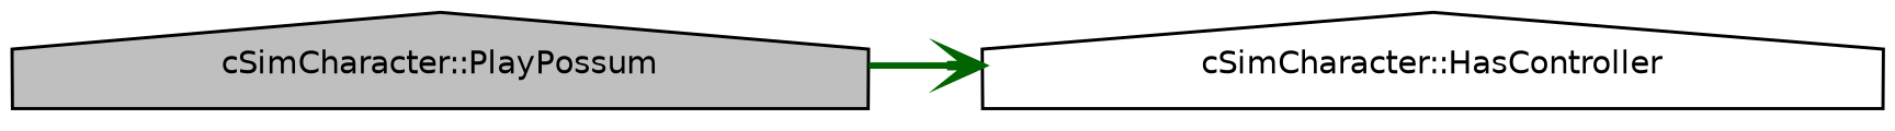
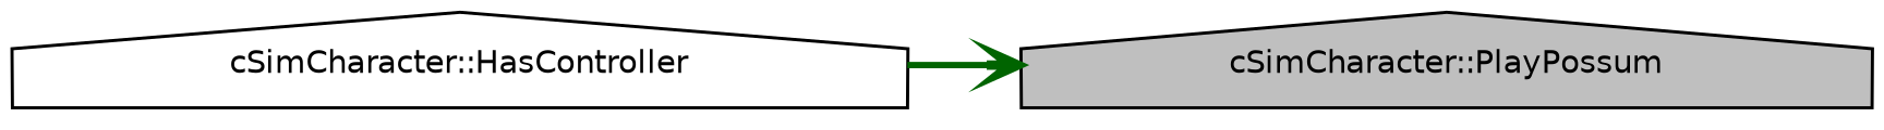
  digraph {
    rankdir=LR
    fontname="DejaVu Sans"
    node [color=black fontname="DejaVu Sans" fontsize=10 shape=house style=filled]
    n1 [fillcolor=grey75 fontcolor=black height=0.2 label="cSimCharacter::PlayPossum" width=0.4]
    n2 [fillcolor=white height=0.2 label="cSimCharacter::HasController" width=0.4]
-   n1 -> n2 [color=darkgreen fontname="DejaVu Sans" fontsize=10 labelfontname=Helvetica labelfontsize=10 style=bold arrowhead=vee]
+   n2 -> n1 [color=darkgreen fontname="DejaVu Sans" fontsize=10 labelfontname=Helvetica labelfontsize=10 style=bold arrowhead=vee]
  }
